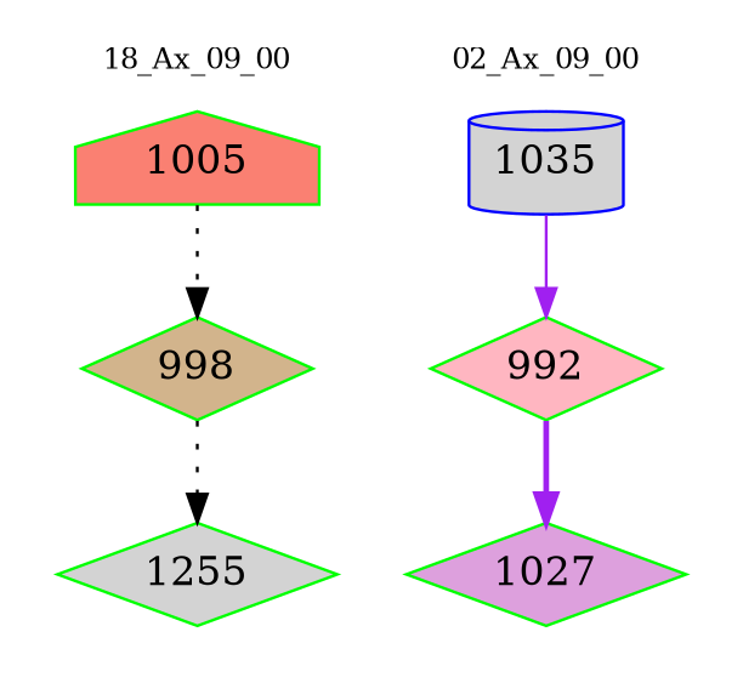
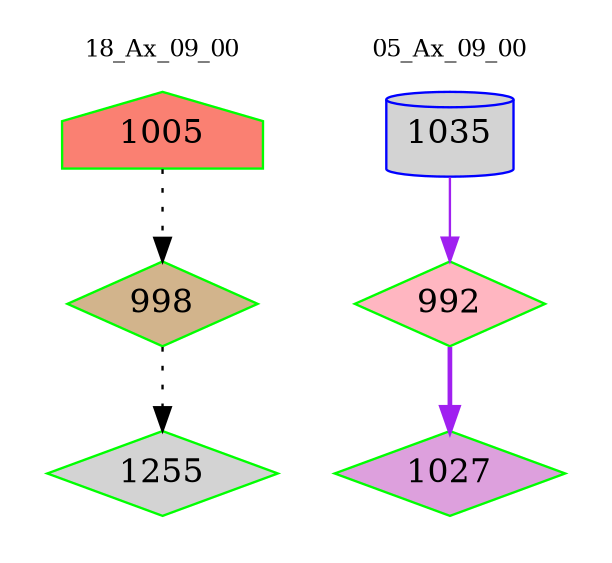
  digraph {
    node [color=green fillcolor=lightgrey shape=diamond style=filled]
    edge [color=black style=dotted]
    n1 [fillcolor=salmon label=1005 shape=house]
    n2 [fillcolor=tan label=998]
    n3 [label=1255]
    n4 [color=blue label=1035 shape=cylinder]
    n5 [fillcolor=lightpink label=992]
    n6 [fillcolor=plum label=1027]
    subgraph cluster_1 {
      color=white
      fontsize=10
      label="18_Ax_09_00"
      n1
      n2
      n3
    }
    subgraph cluster_2 {
      color=white
      fontsize=10
-     label="02_Ax_09_00"
+     label="05_Ax_09_00"
      n4
      n5
      n6
    }
    n1 -> n2
    n2 -> n3
    n4 -> n5 [color=purple style=solid]
    n5 -> n6 [color=purple style=bold]
  }
